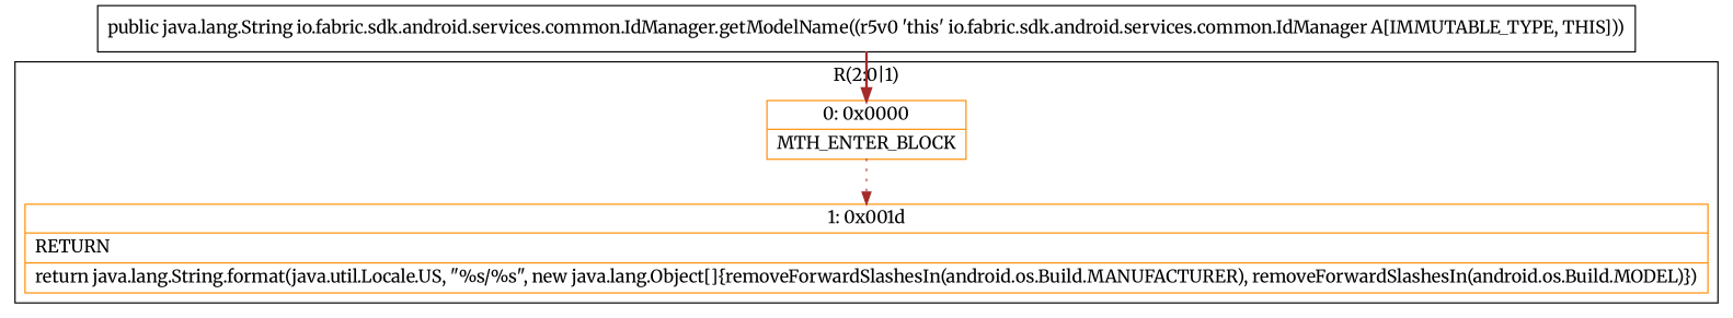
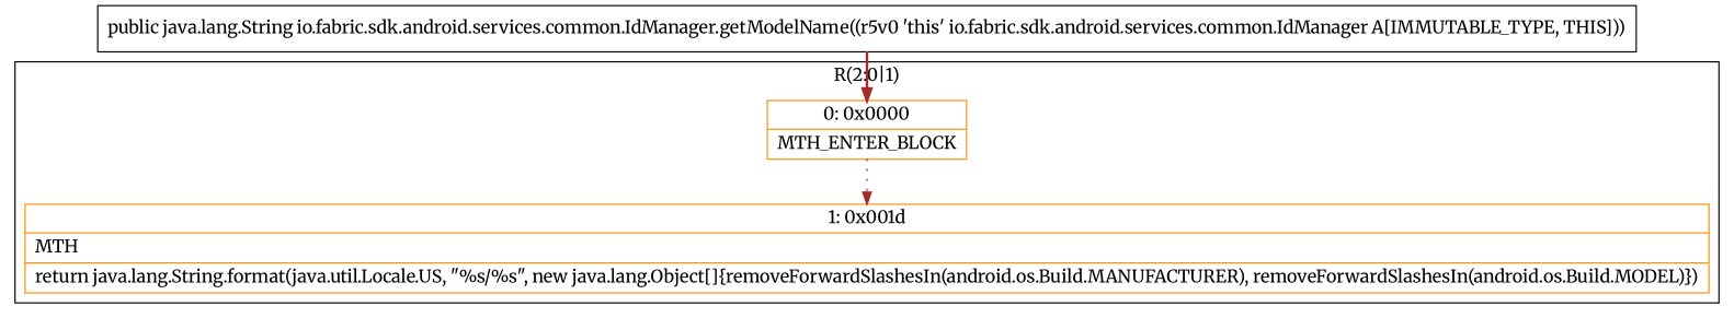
  digraph {
    fontname=Merriweather
    node [color=darkorange shape=record fontname=Merriweather]
    edge [color=brown fontname=Merriweather]
    n1 [label="{0\:\ 0x0000|MTH_ENTER_BLOCK\l}"]
-   n2 [label="{1\:\ 0x001d|RETURN\l|return java.lang.String.format(java.util.Locale.US, \"%s\/%s\", new java.lang.Object[]\{removeForwardSlashesIn(android.os.Build.MANUFACTURER), removeForwardSlashesIn(android.os.Build.MODEL)\})\l}"]
+   n2 [label="{1\:\ 0x001d|MTH\l|return java.lang.String.format(java.util.Locale.US, \"%s\/%s\", new java.lang.Object[]\{removeForwardSlashesIn(android.os.Build.MANUFACTURER), removeForwardSlashesIn(android.os.Build.MODEL)\})\l}"]
    n3 [label="{public java.lang.String io.fabric.sdk.android.services.common.IdManager.getModelName((r5v0 'this' io.fabric.sdk.android.services.common.IdManager A[IMMUTABLE_TYPE, THIS])) }" color=black]
    subgraph cluster_1 {
      label="R(2:0|1)"
      n1
      n2
    }
    n1 -> n2 [style=dotted]
    n3 -> n1 [style=bold]
  }
